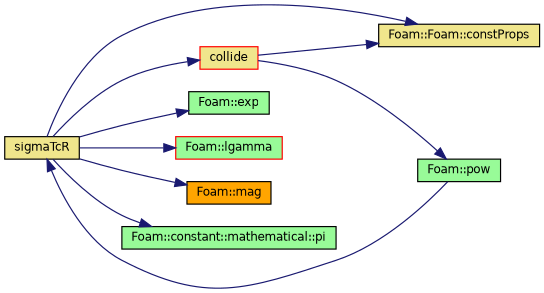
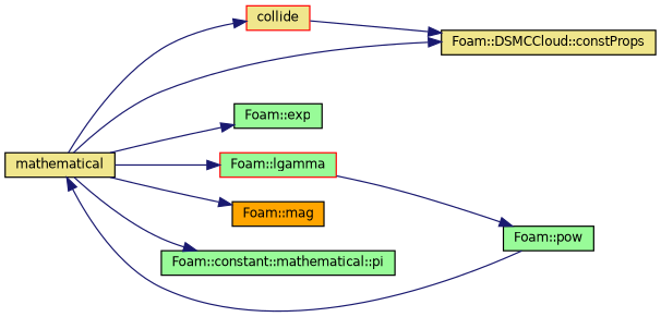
  digraph {
    rankdir=LR
    node [color=black fillcolor=palegreen fontname=Helvetica fontsize=10 shape=record style=filled]
    edge [color=midnightblue fontname=Helvetica fontsize=10 labelfontname=Helvetica labelfontsize=10 style=solid]
-   n1 [fillcolor=khaki fontcolor=black height=0.2 label=sigmaTcR width=0.4]
+   n1 [fillcolor=khaki fontcolor=black height=0.2 label=mathematical width=0.4]
    n2 [color=red fillcolor=khaki height=0.2 label=collide width=0.4]
-   n3 [fillcolor=khaki height=0.2 label="Foam::Foam::constProps" width=0.4]
+   n3 [fillcolor=khaki height=0.2 label="Foam::DSMCCloud::constProps" width=0.4]
    n4 [height=0.2 label="Foam::exp" width=0.4]
    n5 [color=red height=0.2 label="Foam::lgamma" width=0.4]
    n6 [fillcolor=orange height=0.2 label="Foam::mag" width=0.4]
    n7 [height=0.2 label="Foam::constant::mathematical::pi" width=0.4]
    n8 [height=0.2 label="Foam::pow" width=0.4]
    n1 -> n2
    n1 -> n3
    n1 -> n4
    n1 -> n5
    n1 -> n6
    n1 -> n7
    n2 -> n3
-   n2 -> n8
+   n5 -> n8
    n8 -> n1
  }
